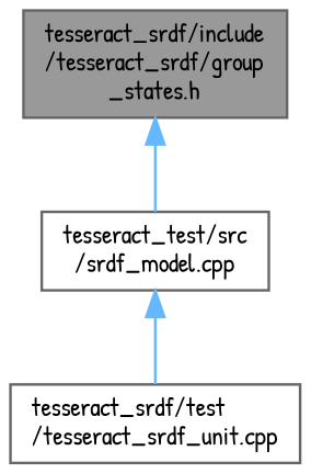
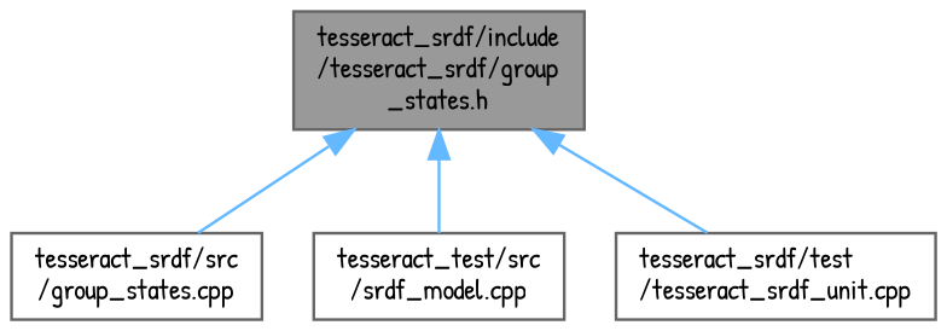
  digraph {
    fontname="Patrick Hand"
    node [color=grey40 fillcolor=white fontname="Patrick Hand" fontsize=10 shape=box style=filled]
    edge [color=steelblue1 dir=back fontname="Patrick Hand" fontsize=10 labelfontname=Helvetica labelfontsize=10 style=solid]
    n1 [color=gray40 fillcolor=grey60 fontcolor=black height=0.2 label="tesseract_srdf/include\l/tesseract_srdf/group\l_states.h" width=0.4]
+   n2 [height=0.2 label="tesseract_srdf/src\l/group_states.cpp" width=0.4]
    n3 [height=0.2 label="tesseract_test/src\l/srdf_model.cpp" width=0.4]
    n4 [height=0.2 label="tesseract_srdf/test\l/tesseract_srdf_unit.cpp" width=0.4]
+   n1 -> n2
    n1 -> n3
-   n3 -> n4
+   n1 -> n4
  }
